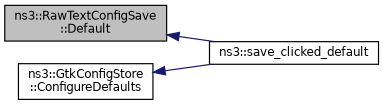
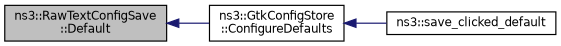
  digraph {
    rankdir=LR
    node [color=black fillcolor=white fontname=Helvetica fontsize=10 shape=record style=filled]
    edge [color=midnightblue dir=back fontname=Helvetica fontsize=10 labelfontname=Helvetica labelfontsize=10 style=solid]
    n1 [fillcolor=grey75 fontcolor=black height=0.2 label="ns3::RawTextConfigSave\l::Default" width=0.4]
    n2 [height=0.2 label="ns3::save_clicked_default" width=0.4]
    n3 [height=0.2 label="ns3::GtkConfigStore\l::ConfigureDefaults" width=0.4]
-   n1 -> n2
+   n1 -> n3
    n3 -> n2
  }
